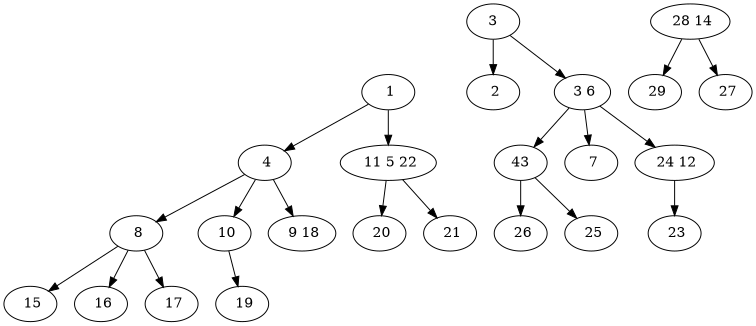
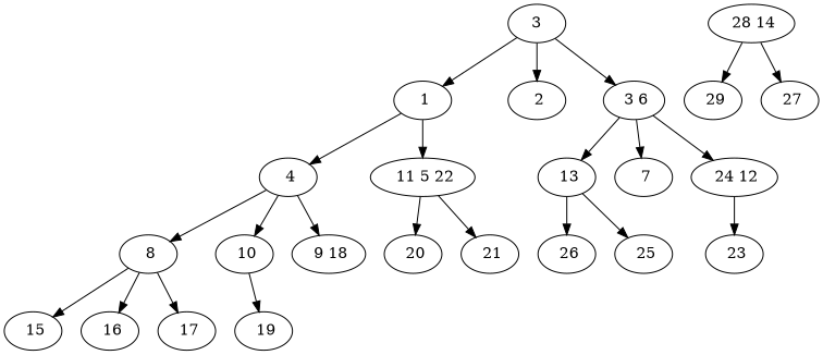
  digraph {
    n1 [label=3]
    " 1"
    " 2"
    " 3 6"
    " 4"
    " 11 5 22"
-   " 13" [label=43]
+   " 13"
    " 7"
    " 24 12"
    " 8"
    " 10"
    " 9 18"
    " 20"
    " 21"
    " 26"
    " 25"
    " 28 14"
    " 29"
    " 27"
    " 23"
    " 15"
    " 16"
    " 17"
    " 19"
+   n1 -> " 1"
    n1 -> " 2"
    n1 -> " 3 6"
    " 1" -> " 4"
    " 1" -> " 11 5 22"
    " 3 6" -> " 13"
    " 3 6" -> " 7"
    " 3 6" -> " 24 12"
    " 4" -> " 8"
    " 4" -> " 10"
    " 4" -> " 9 18"
    " 11 5 22" -> " 20"
    " 11 5 22" -> " 21"
    " 13" -> " 26"
    " 13" -> " 25"
    " 24 12" -> " 23"
    " 8" -> " 15"
    " 8" -> " 16"
    " 8" -> " 17"
    " 10" -> " 19"
    " 28 14" -> " 29"
    " 28 14" -> " 27"
  }
